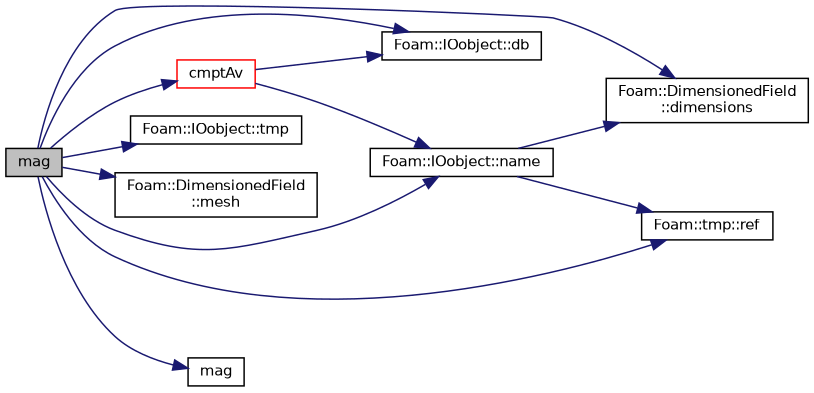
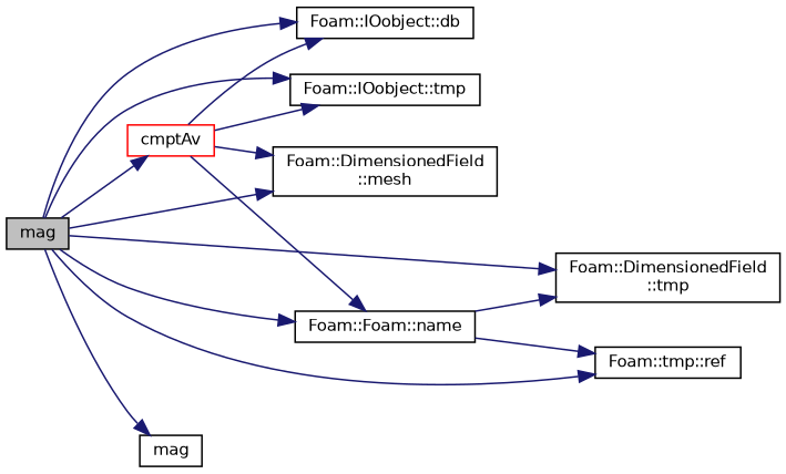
  digraph {
    fontname="DejaVu Sans"
    rankdir=LR
    node [color=black fontname="DejaVu Sans" fontsize=10 shape=record]
    edge [color=midnightblue fontname="DejaVu Sans" fontsize=10 labelfontname=Helvetica labelfontsize=10 style=solid]
    n1 [fillcolor=grey75 fontcolor=black height=0.2 label=mag style=filled width=0.4]
    n2 [color=red height=0.2 label=cmptAv width=0.4]
    n3 [height=0.2 label="Foam::IOobject::db" width=0.4]
-   n4 [height=0.2 label="Foam::DimensionedField\l::dimensions" width=0.4]
+   n4 [height=0.2 label="Foam::DimensionedField\l::tmp" width=0.4]
    n5 [height=0.2 label="Foam::IOobject::tmp" width=0.4]
    n6 [height=0.2 label="Foam::DimensionedField\l::mesh" width=0.4]
-   n7 [height=0.2 label="Foam::IOobject::name" width=0.4]
+   n7 [height=0.2 label="Foam::Foam::name" width=0.4]
    n8 [height=0.2 label="Foam::tmp::ref" width=0.4]
    n9 [height=0.2 label=mag width=0.4]
    n1 -> n2
    n1 -> n3
    n1 -> n4
    n1 -> n5
    n1 -> n6
    n1 -> n7
    n1 -> n8
    n1 -> n9
    n2 -> n3
+   n2 -> n5
+   n2 -> n6
    n2 -> n7
    n7 -> n4
    n7 -> n8
  }
